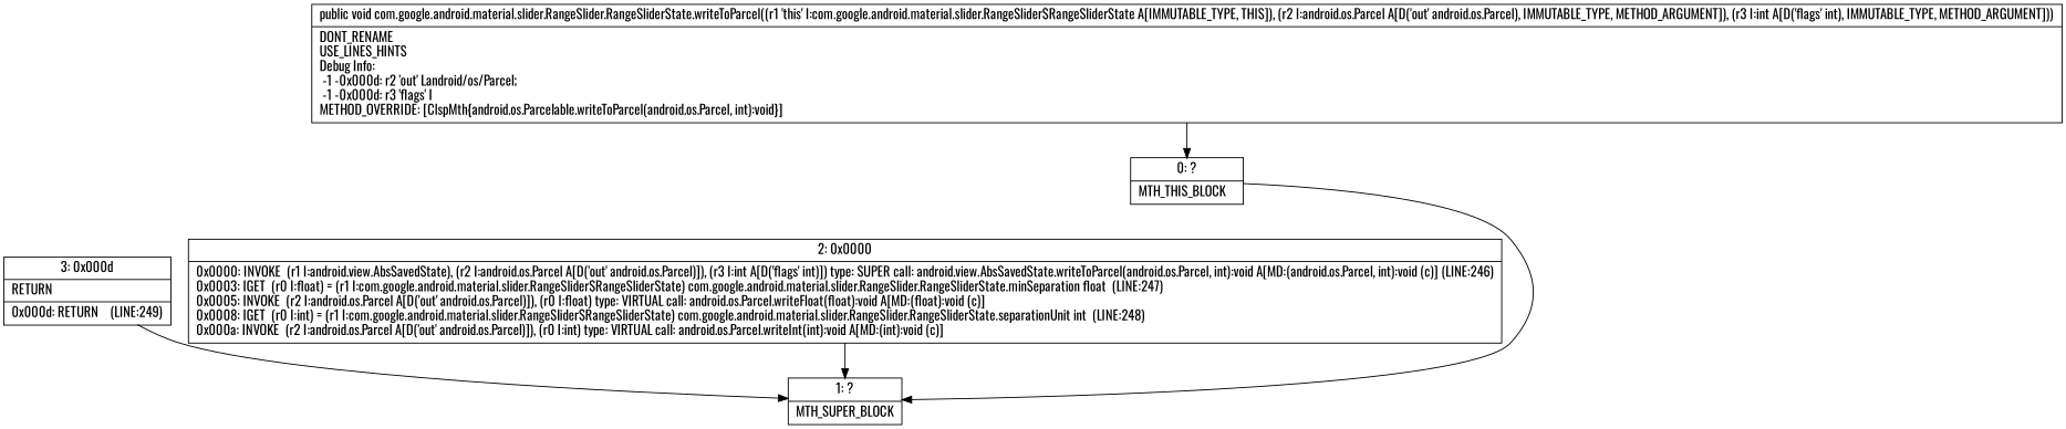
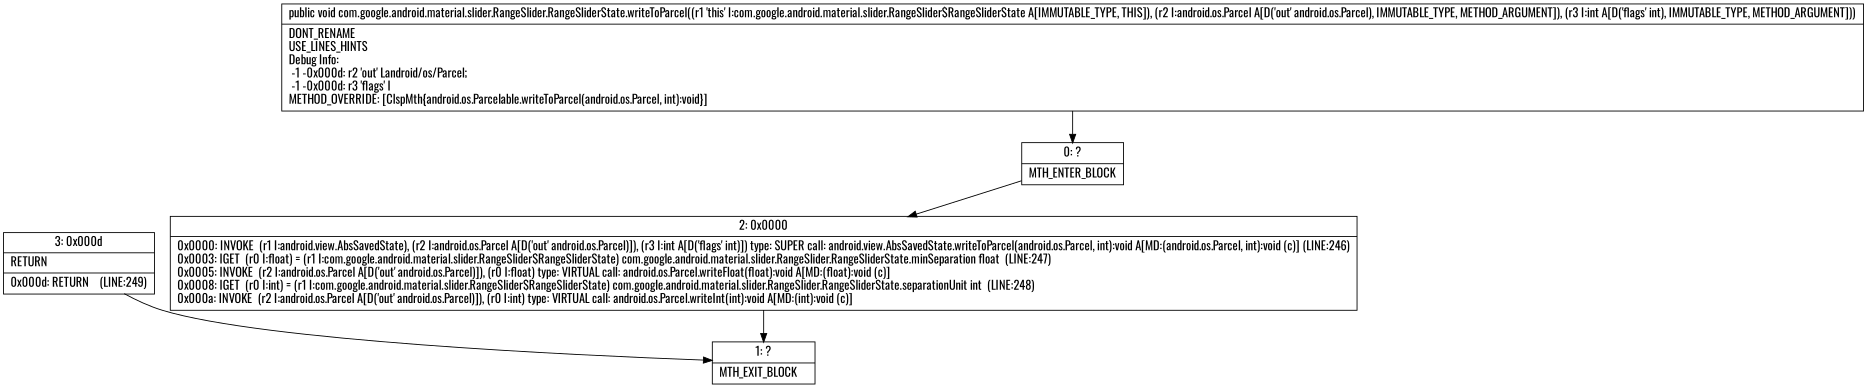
  digraph {
    fontname=Oswald
    node [fontname=Oswald shape=record]
    edge [fontname=Oswald]
-   n1 [label="{0\:\ ?|MTH_THIS_BLOCK\l}"]
+   n1 [label="{0\:\ ?|MTH_ENTER_BLOCK\l}"]
    n2 [label="{2\:\ 0x0000|0x0000: INVOKE  (r1 I:android.view.AbsSavedState), (r2 I:android.os.Parcel A[D('out' android.os.Parcel)]), (r3 I:int A[D('flags' int)]) type: SUPER call: android.view.AbsSavedState.writeToParcel(android.os.Parcel, int):void A[MD:(android.os.Parcel, int):void (c)] (LINE:246)\l0x0003: IGET  (r0 I:float) = (r1 I:com.google.android.material.slider.RangeSlider$RangeSliderState) com.google.android.material.slider.RangeSlider.RangeSliderState.minSeparation float  (LINE:247)\l0x0005: INVOKE  (r2 I:android.os.Parcel A[D('out' android.os.Parcel)]), (r0 I:float) type: VIRTUAL call: android.os.Parcel.writeFloat(float):void A[MD:(float):void (c)]\l0x0008: IGET  (r0 I:int) = (r1 I:com.google.android.material.slider.RangeSlider$RangeSliderState) com.google.android.material.slider.RangeSlider.RangeSliderState.separationUnit int  (LINE:248)\l0x000a: INVOKE  (r2 I:android.os.Parcel A[D('out' android.os.Parcel)]), (r0 I:int) type: VIRTUAL call: android.os.Parcel.writeInt(int):void A[MD:(int):void (c)]\l}"]
-   n3 [label="{1\:\ ?|MTH_SUPER_BLOCK\l}"]
+   n3 [label="{1\:\ ?|MTH_EXIT_BLOCK\l}"]
    n4 [label="{3\:\ 0x000d|RETURN\l|0x000d: RETURN    (LINE:249)\l}"]
    n5 [label="{public void com.google.android.material.slider.RangeSlider.RangeSliderState.writeToParcel((r1 'this' I:com.google.android.material.slider.RangeSlider$RangeSliderState A[IMMUTABLE_TYPE, THIS]), (r2 I:android.os.Parcel A[D('out' android.os.Parcel), IMMUTABLE_TYPE, METHOD_ARGUMENT]), (r3 I:int A[D('flags' int), IMMUTABLE_TYPE, METHOD_ARGUMENT]))  | DONT_RENAME\lUSE_LINES_HINTS\lDebug Info:\l  \-1 \-0x000d: r2 'out' Landroid\/os\/Parcel;\l  \-1 \-0x000d: r3 'flags' I\lMETHOD_OVERRIDE: [ClspMth\{android.os.Parcelable.writeToParcel(android.os.Parcel, int):void\}]\l}"]
-   n1 -> n3
+   n1 -> n2
    n2 -> n3
    n4 -> n3
    n5 -> n1
  }
